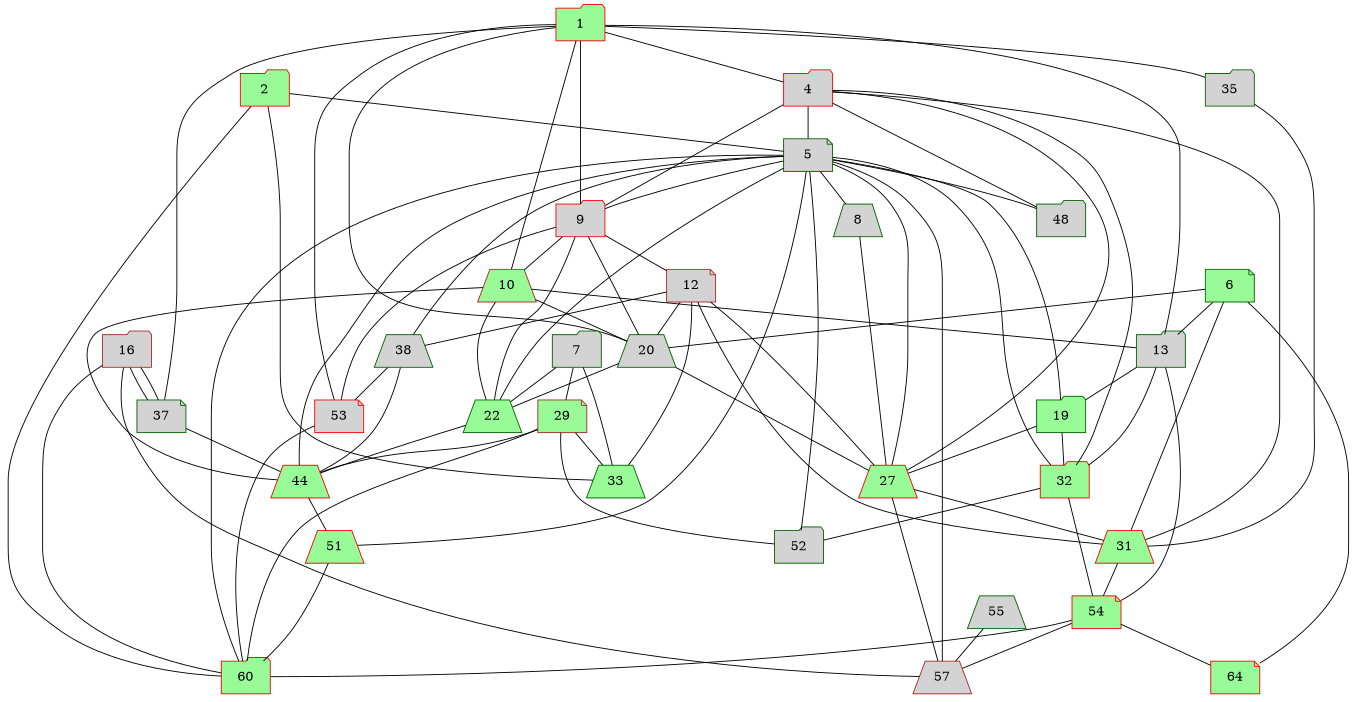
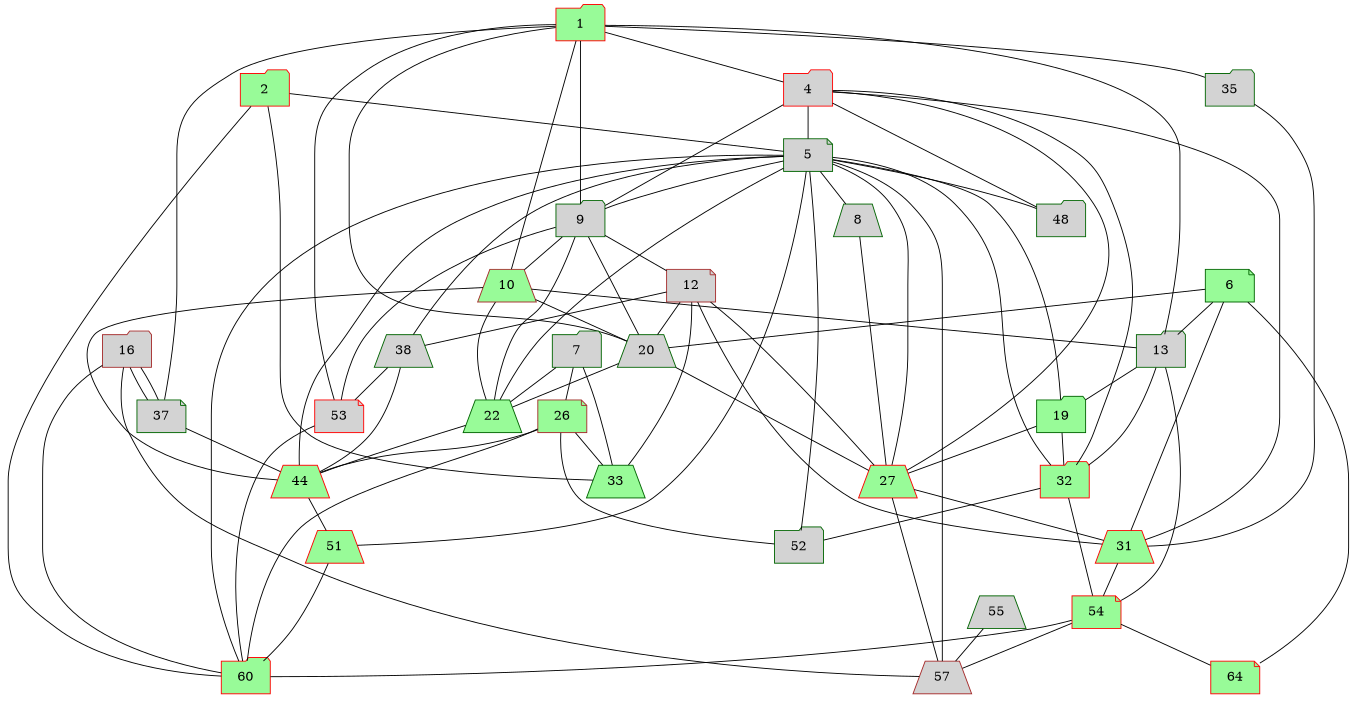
  graph {
    node [color=darkgreen fillcolor=lightgrey shape=folder style=filled]
    1 [color=red fillcolor=palegreen super="+45+3"]
    4 [color=red super="+26+15"]
-   9 [color=red super="+35+11"]
+   9 [super="+35+11"]
    10 [color=brown fillcolor=palegreen shape=trapezium super="+17+40"]
    13 [super="+24"]
    20 [shape=trapezium super="+42+34"]
    n7 [label=35]
    37 [shape=note]
    53 [color=red shape=note]
    5 [shape=note super="+66+21+14"]
    27 [color=red fillcolor=palegreen shape=trapezium super="+28+46"]
    31 [color=red fillcolor=palegreen shape=trapezium]
    32 [color=red fillcolor=palegreen]
    48
    22 [fillcolor=palegreen shape=trapezium super="+63+65"]
    12 [color=brown shape=note super="+41+18"]
    44 [color=red fillcolor=palegreen shape=trapezium super="+47"]
    19 [fillcolor=palegreen]
    54 [color=red fillcolor=palegreen shape=note super="+62"]
    60 [color=red fillcolor=palegreen super="+61"]
    2 [color=red fillcolor=palegreen super="+49"]
    33 [fillcolor=palegreen shape=trapezium]
    8 [shape=trapezium]
    38 [shape=trapezium super="+39"]
    51 [color=red fillcolor=palegreen shape=trapezium]
    52
    57 [color=brown shape=trapezium super="+59"]
    6 [fillcolor=palegreen shape=note super="+43"]
    64 [color=red fillcolor=palegreen shape=note]
    7
-   29 [color=brown fillcolor=palegreen shape=note]
+   29 [color=brown fillcolor=palegreen shape=note label=26]
    16 [color=brown]
    55 [shape=trapezium]
    1 -- 4
    1 -- 9 [weight=2]
    1 -- 10 [weight=2]
    1 -- 13
    1 -- 20
    1 -- n7 [weight=2]
    1 -- 37
    1 -- 53
    4 -- 9 [weight=2]
    4 -- 5 [weight=2]
    4 -- 27
    4 -- 31
    4 -- 32
    4 -- 48
    9 -- 10
    9 -- 20
    9 -- 53
    9 -- 22
    9 -- 12
    10 -- 13
    10 -- 20
    10 -- 22
    10 -- 44 [weight=2]
    13 -- 32
    13 -- 19
    13 -- 54
    20 -- 27
    20 -- 22
    n7 -- 31
    37 -- 44
    53 -- 60
    5 -- 9 [weight=2]
    5 -- 27
    5 -- 32
    5 -- 48
    5 -- 22
    5 -- 44
    5 -- 19
    5 -- 60
    5 -- 8
    5 -- 38
    5 -- 51
    5 -- 52
    5 -- 57 [weight=2]
    27 -- 31
    27 -- 57
    31 -- 54
    32 -- 54
    32 -- 52
    22 -- 44
    12 -- 20
    12 -- 27
    12 -- 31
    12 -- 33
    12 -- 38
    44 -- 51
    19 -- 27
    19 -- 32
    54 -- 60
    54 -- 57
    54 -- 64
    2 -- 5
    2 -- 60
    2 -- 33
    8 -- 27
    38 -- 53
    38 -- 44
    51 -- 60
    6 -- 13
    6 -- 20
    6 -- 31
    6 -- 64
    7 -- 22
    7 -- 33
    7 -- 29
    29 -- 44
    29 -- 60
    29 -- 33
    29 -- 52
    16 -- 37
    16 -- 37
    16 -- 60
    16 -- 57
    55 -- 57
  }
